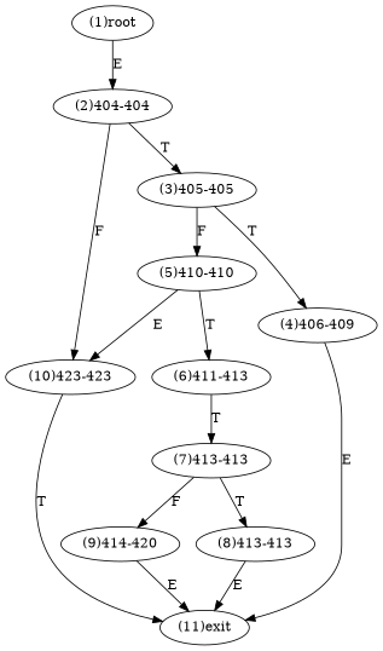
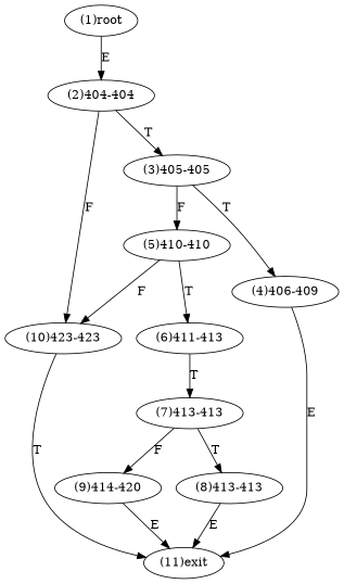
  digraph {
    n1 [label="(1)root"]
    n2 [label="(2)404-404"]
    n3 [label="(3)405-405"]
    n4 [label="(10)423-423"]
    n5 [label="(4)406-409"]
    n6 [label="(5)410-410"]
    n7 [label="(11)exit"]
    n8 [label="(6)411-413"]
    n9 [label="(7)413-413"]
    n10 [label="(8)413-413"]
    n11 [label="(9)414-420"]
    n1 -> n2 [label=E]
    n2 -> n3 [label=T]
    n2 -> n4 [label=F]
    n3 -> n5 [label=T]
    n3 -> n6 [label=F]
    n4 -> n7 [label=T]
    n5 -> n7 [label=E]
-   n6 -> n4 [label=E]
+   n6 -> n4 [label=F]
    n6 -> n8 [label=T]
    n8 -> n9 [label=T]
    n9 -> n10 [label=T]
    n9 -> n11 [label=F]
    n10 -> n7 [label=E]
    n11 -> n7 [label=E]
  }
